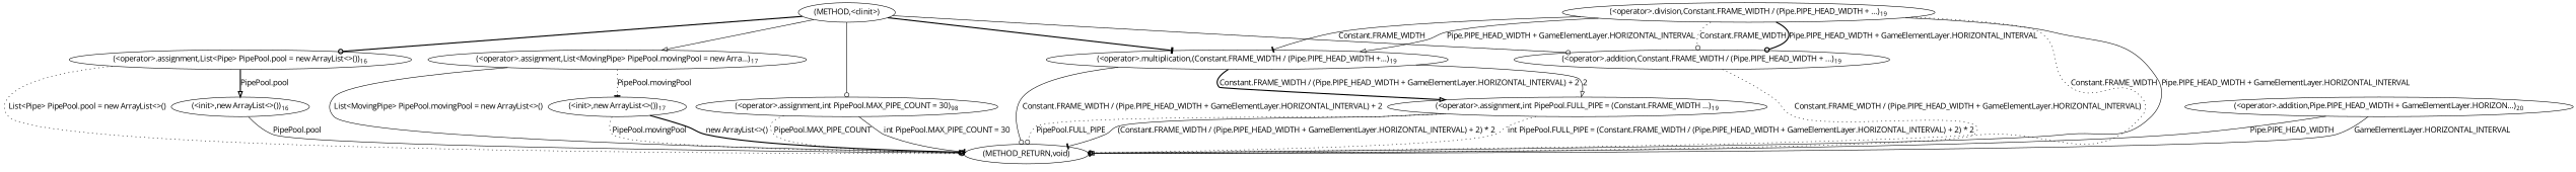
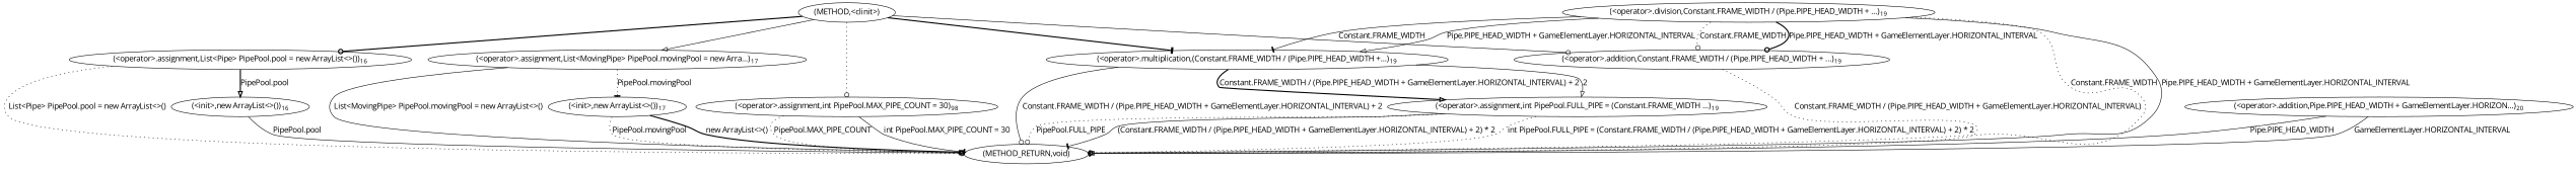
  digraph {
    fontname="Open Sans"
    node [fontname="Open Sans"]
    edge [arrowhead=odot fontname="Open Sans" style=solid]
    n1 [label=<(METHOD,&lt;clinit&gt;)>]
    n2 [label=<(&lt;operator&gt;.assignment,List&lt;Pipe&gt; PipePool.pool = new ArrayList&lt;&gt;())<SUB>16</SUB>>]
    n3 [label=<(&lt;operator&gt;.assignment,List&lt;MovingPipe&gt; PipePool.movingPool = new Arra...)<SUB>17</SUB>>]
    n4 [label=<(&lt;operator&gt;.assignment,int PipePool.MAX_PIPE_COUNT = 30)<SUB>98</SUB>>]
    n5 [label=<(&lt;operator&gt;.multiplication,(Constant.FRAME_WIDTH / (Pipe.PIPE_HEAD_WIDTH +...)<SUB>19</SUB>>]
    n6 [label=<(&lt;operator&gt;.addition,Constant.FRAME_WIDTH / (Pipe.PIPE_HEAD_WIDTH + ...)<SUB>19</SUB>>]
    n7 [label=<(METHOD_RETURN,void)>]
    n8 [label=<(&lt;init&gt;,new ArrayList&lt;&gt;())<SUB>16</SUB>>]
    n9 [label=<(&lt;init&gt;,new ArrayList&lt;&gt;())<SUB>17</SUB>>]
    n10 [label=<(&lt;operator&gt;.assignment,int PipePool.FULL_PIPE = (Constant.FRAME_WIDTH ...)<SUB>19</SUB>>]
    n11 [label=<(&lt;operator&gt;.division,Constant.FRAME_WIDTH / (Pipe.PIPE_HEAD_WIDTH + ...)<SUB>19</SUB>>]
    n12 [label=<(&lt;operator&gt;.addition,Pipe.PIPE_HEAD_WIDTH + GameElementLayer.HORIZON...)<SUB>20</SUB>>]
    n1 -> n2 [style=bold]
    n1 -> n3 [arrowhead=onormal]
-   n1 -> n4
+   n1 -> n4 [style=dotted]
    n1 -> n5 [arrowhead=tee style=bold]
    n1 -> n6
    n2 -> n7 [label="List&lt;Pipe&gt; PipePool.pool = new ArrayList&lt;&gt;()" style=dotted]
    n2 -> n8 [arrowhead=onormal label="PipePool.pool" style=bold]
    n3 -> n7 [label="List&lt;MovingPipe&gt; PipePool.movingPool = new ArrayList&lt;&gt;()"]
    n3 -> n9 [arrowhead=tee label="PipePool.movingPool" style=dotted]
    n4 -> n7 [label="PipePool.MAX_PIPE_COUNT" style=dotted]
    n4 -> n7 [arrowhead=tee label="int PipePool.MAX_PIPE_COUNT = 30"]
    n5 -> n7 [label="Constant.FRAME_WIDTH / (Pipe.PIPE_HEAD_WIDTH + GameElementLayer.HORIZONTAL_INTERVAL) + 2"]
    n5 -> n10 [arrowhead=onormal label="Constant.FRAME_WIDTH / (Pipe.PIPE_HEAD_WIDTH + GameElementLayer.HORIZONTAL_INTERVAL) + 2" style=bold]
    n5 -> n10 [arrowhead=onormal label=2]
    n6 -> n7 [label="Constant.FRAME_WIDTH / (Pipe.PIPE_HEAD_WIDTH + GameElementLayer.HORIZONTAL_INTERVAL)" style=dotted]
    n8 -> n7 [arrowhead=onormal label="PipePool.pool"]
    n9 -> n7 [label="PipePool.movingPool" style=dotted]
    n9 -> n7 [arrowhead=onormal label="new ArrayList&lt;&gt;()" style=bold]
    n10 -> n7 [label="PipePool.FULL_PIPE" style=dotted]
    n10 -> n7 [arrowhead=tee label="(Constant.FRAME_WIDTH / (Pipe.PIPE_HEAD_WIDTH + GameElementLayer.HORIZONTAL_INTERVAL) + 2) * 2"]
    n10 -> n7 [label="int PipePool.FULL_PIPE = (Constant.FRAME_WIDTH / (Pipe.PIPE_HEAD_WIDTH + GameElementLayer.HORIZONTAL_INTERVAL) + 2) * 2" style=dotted]
    n11 -> n5 [arrowhead=tee label="Constant.FRAME_WIDTH"]
    n11 -> n5 [arrowhead=onormal label="Pipe.PIPE_HEAD_WIDTH + GameElementLayer.HORIZONTAL_INTERVAL"]
    n11 -> n6 [label="Constant.FRAME_WIDTH" style=dotted]
    n11 -> n6 [label="Pipe.PIPE_HEAD_WIDTH + GameElementLayer.HORIZONTAL_INTERVAL" style=bold]
    n11 -> n7 [label="Constant.FRAME_WIDTH" style=dotted]
    n11 -> n7 [arrowhead=onormal label="Pipe.PIPE_HEAD_WIDTH + GameElementLayer.HORIZONTAL_INTERVAL"]
    n12 -> n7 [arrowhead=onormal label="Pipe.PIPE_HEAD_WIDTH"]
    n12 -> n7 [arrowhead=tee label="GameElementLayer.HORIZONTAL_INTERVAL"]
  }
